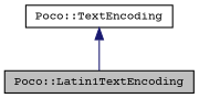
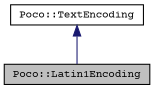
  digraph {
    fontname="Courier Prime"
    node [color=black fontname="Courier Prime" fontsize=10 shape=record style=filled]
-   n1 [fillcolor=grey75 fontcolor=black height=0.2 label="Poco::Latin1TextEncoding" width=0.4]
+   n1 [fillcolor=grey75 fontcolor=black height=0.2 label="Poco::Latin1Encoding" width=0.4]
    n2 [fillcolor=white height=0.2 label="Poco::TextEncoding" width=0.4]
    n2 -> n1 [color=midnightblue dir=back fontname="Courier Prime" fontsize=10 labelfontname=Helvetica labelfontsize=10 style=solid]
  }
